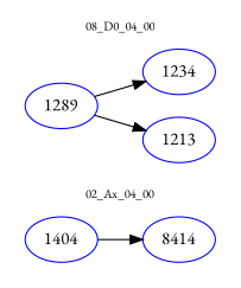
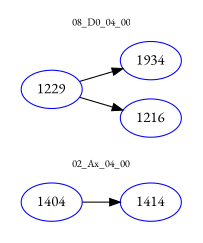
  digraph {
    fontname="EB Garamond"
    rankdir=LR
    node [color=blue fontname="EB Garamond"]
    edge [color=black fontname="EB Garamond"]
    n1 [label=1404]
-   n2 [label=8414]
-   n3 [label=1289]
-   n4 [label=1213]
-   n5 [label=1234]
+   n2 [label=1414]
+   n3 [label=1229]
+   n4 [label=1216]
+   n5 [label=1934]
    subgraph cluster_1 {
      color=white
      fontsize=10
      label="02_Ax_04_00"
      n1
      n2
    }
    subgraph cluster_2 {
      color=white
      fontsize=10
      label="08_D0_04_00"
      n3
      n4
      n5
    }
    n1 -> n2
    n3 -> n4
    n3 -> n5
  }
